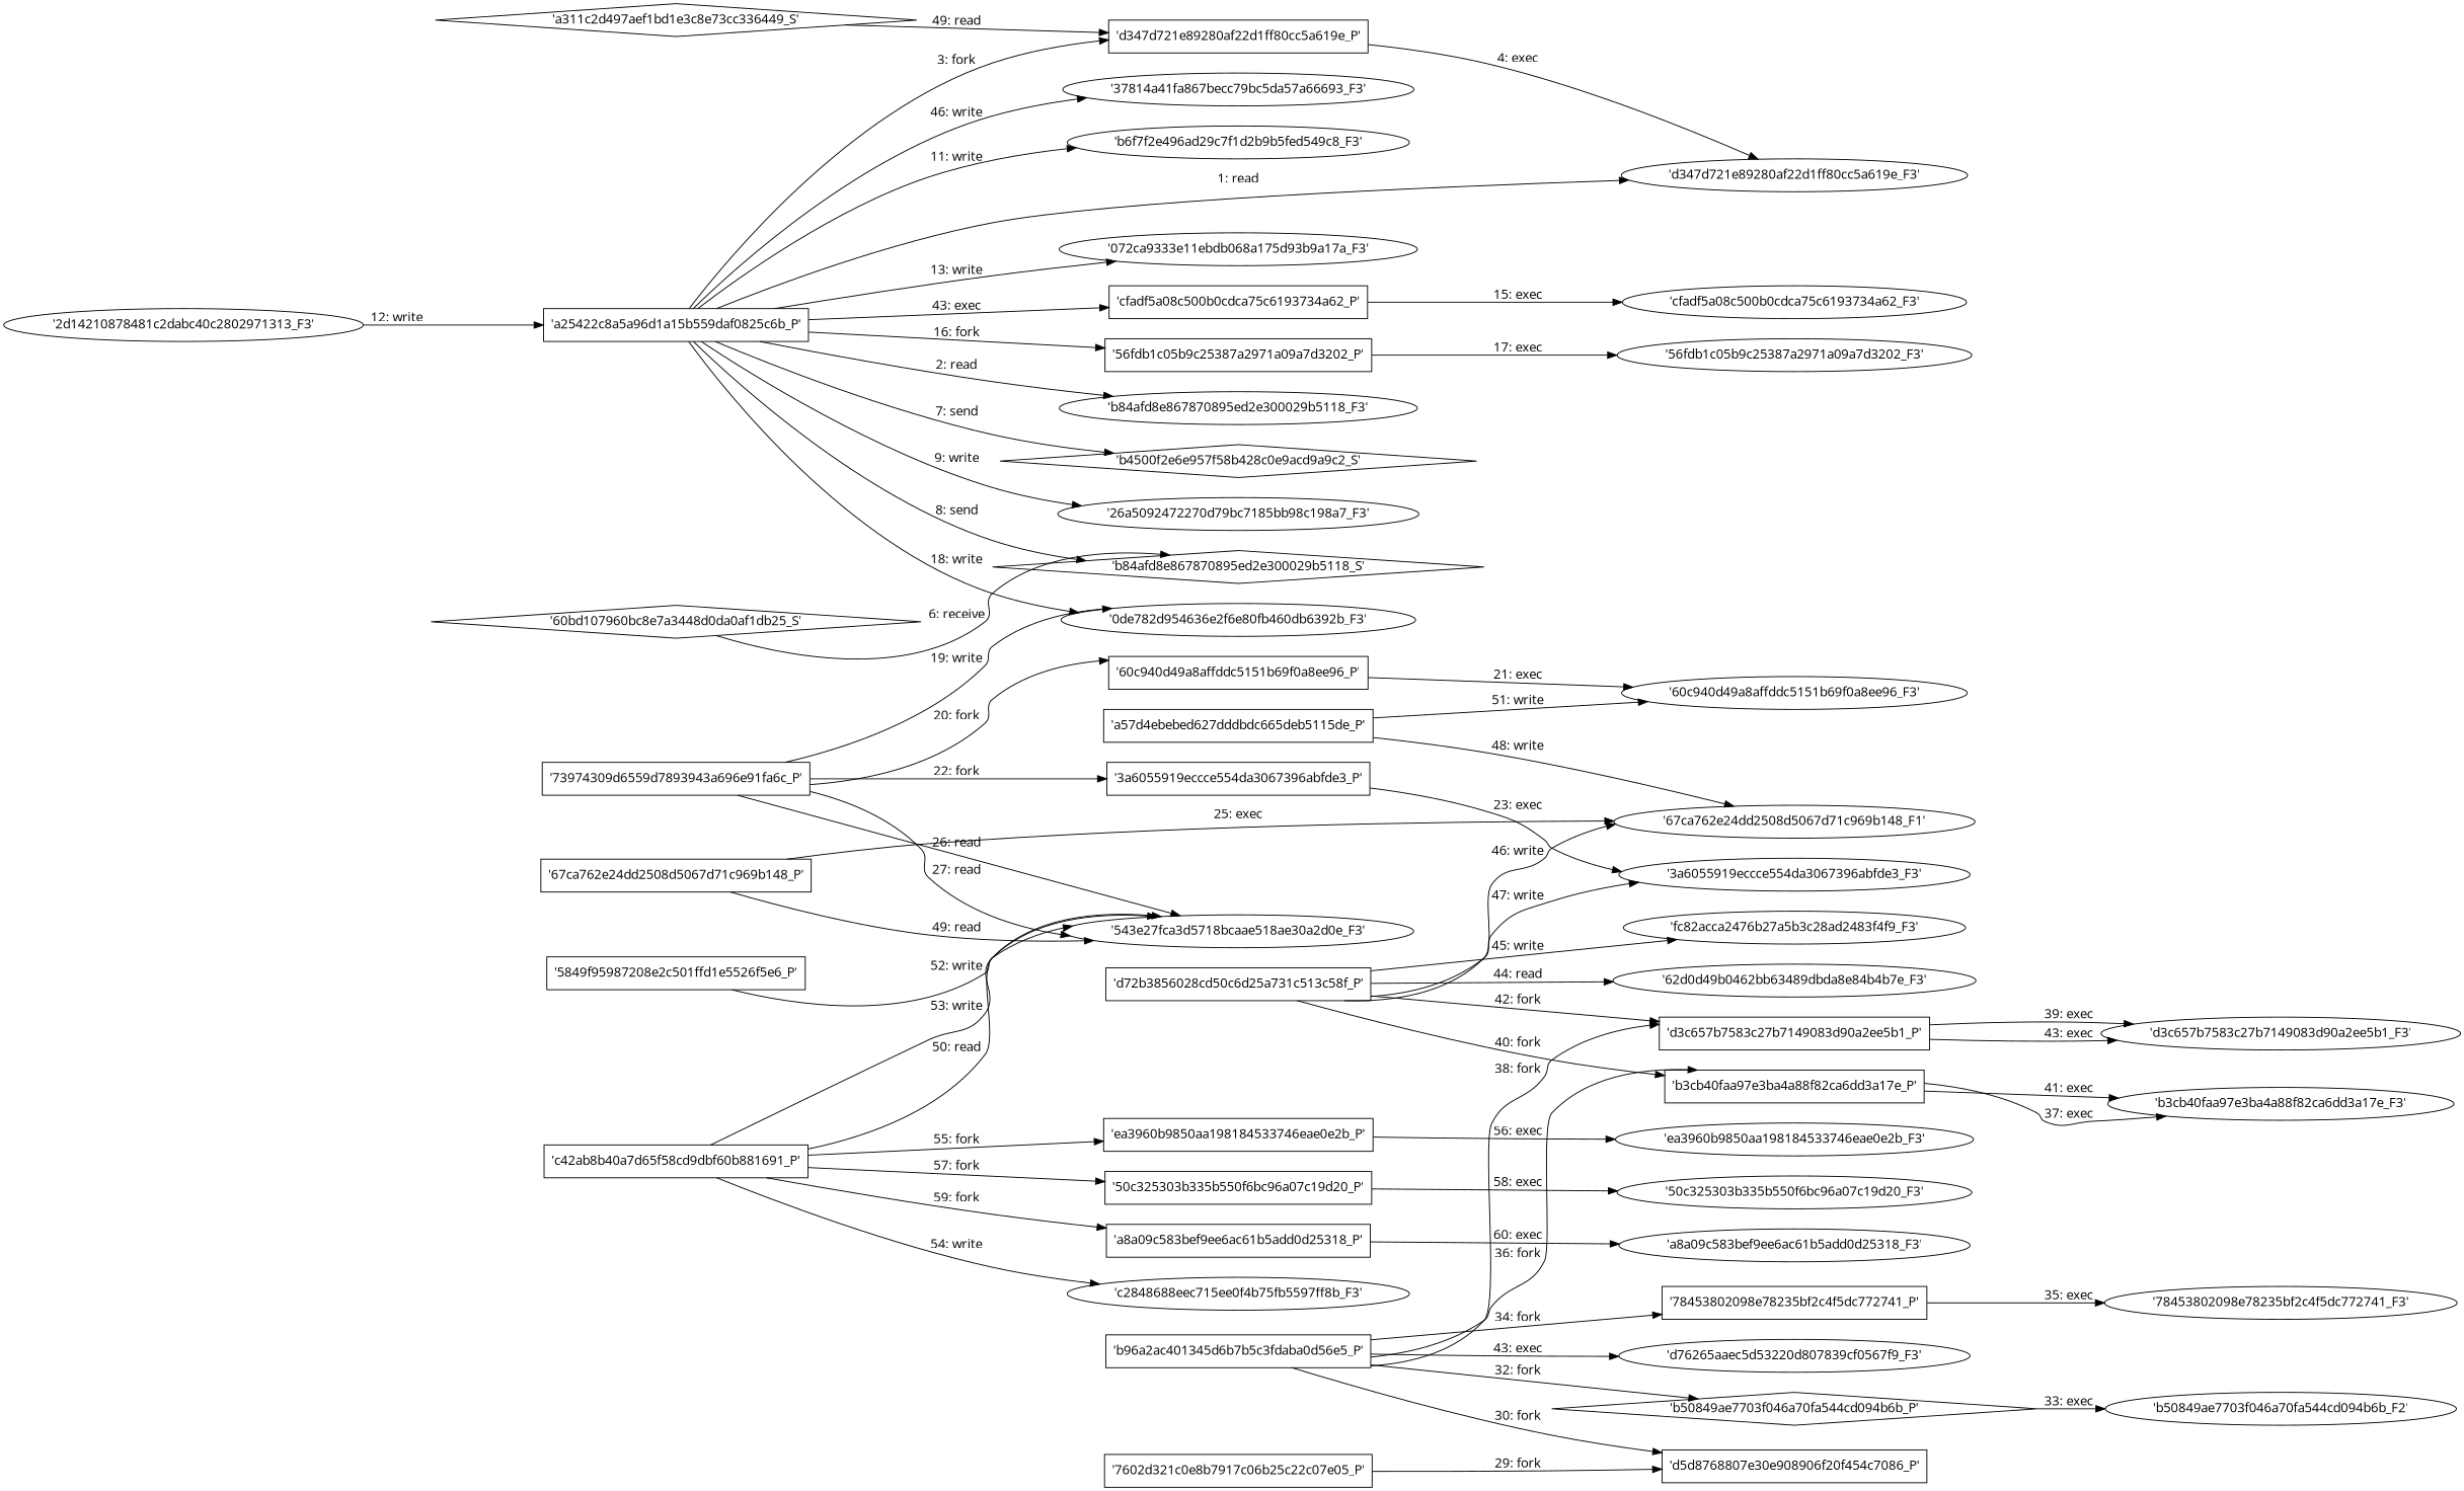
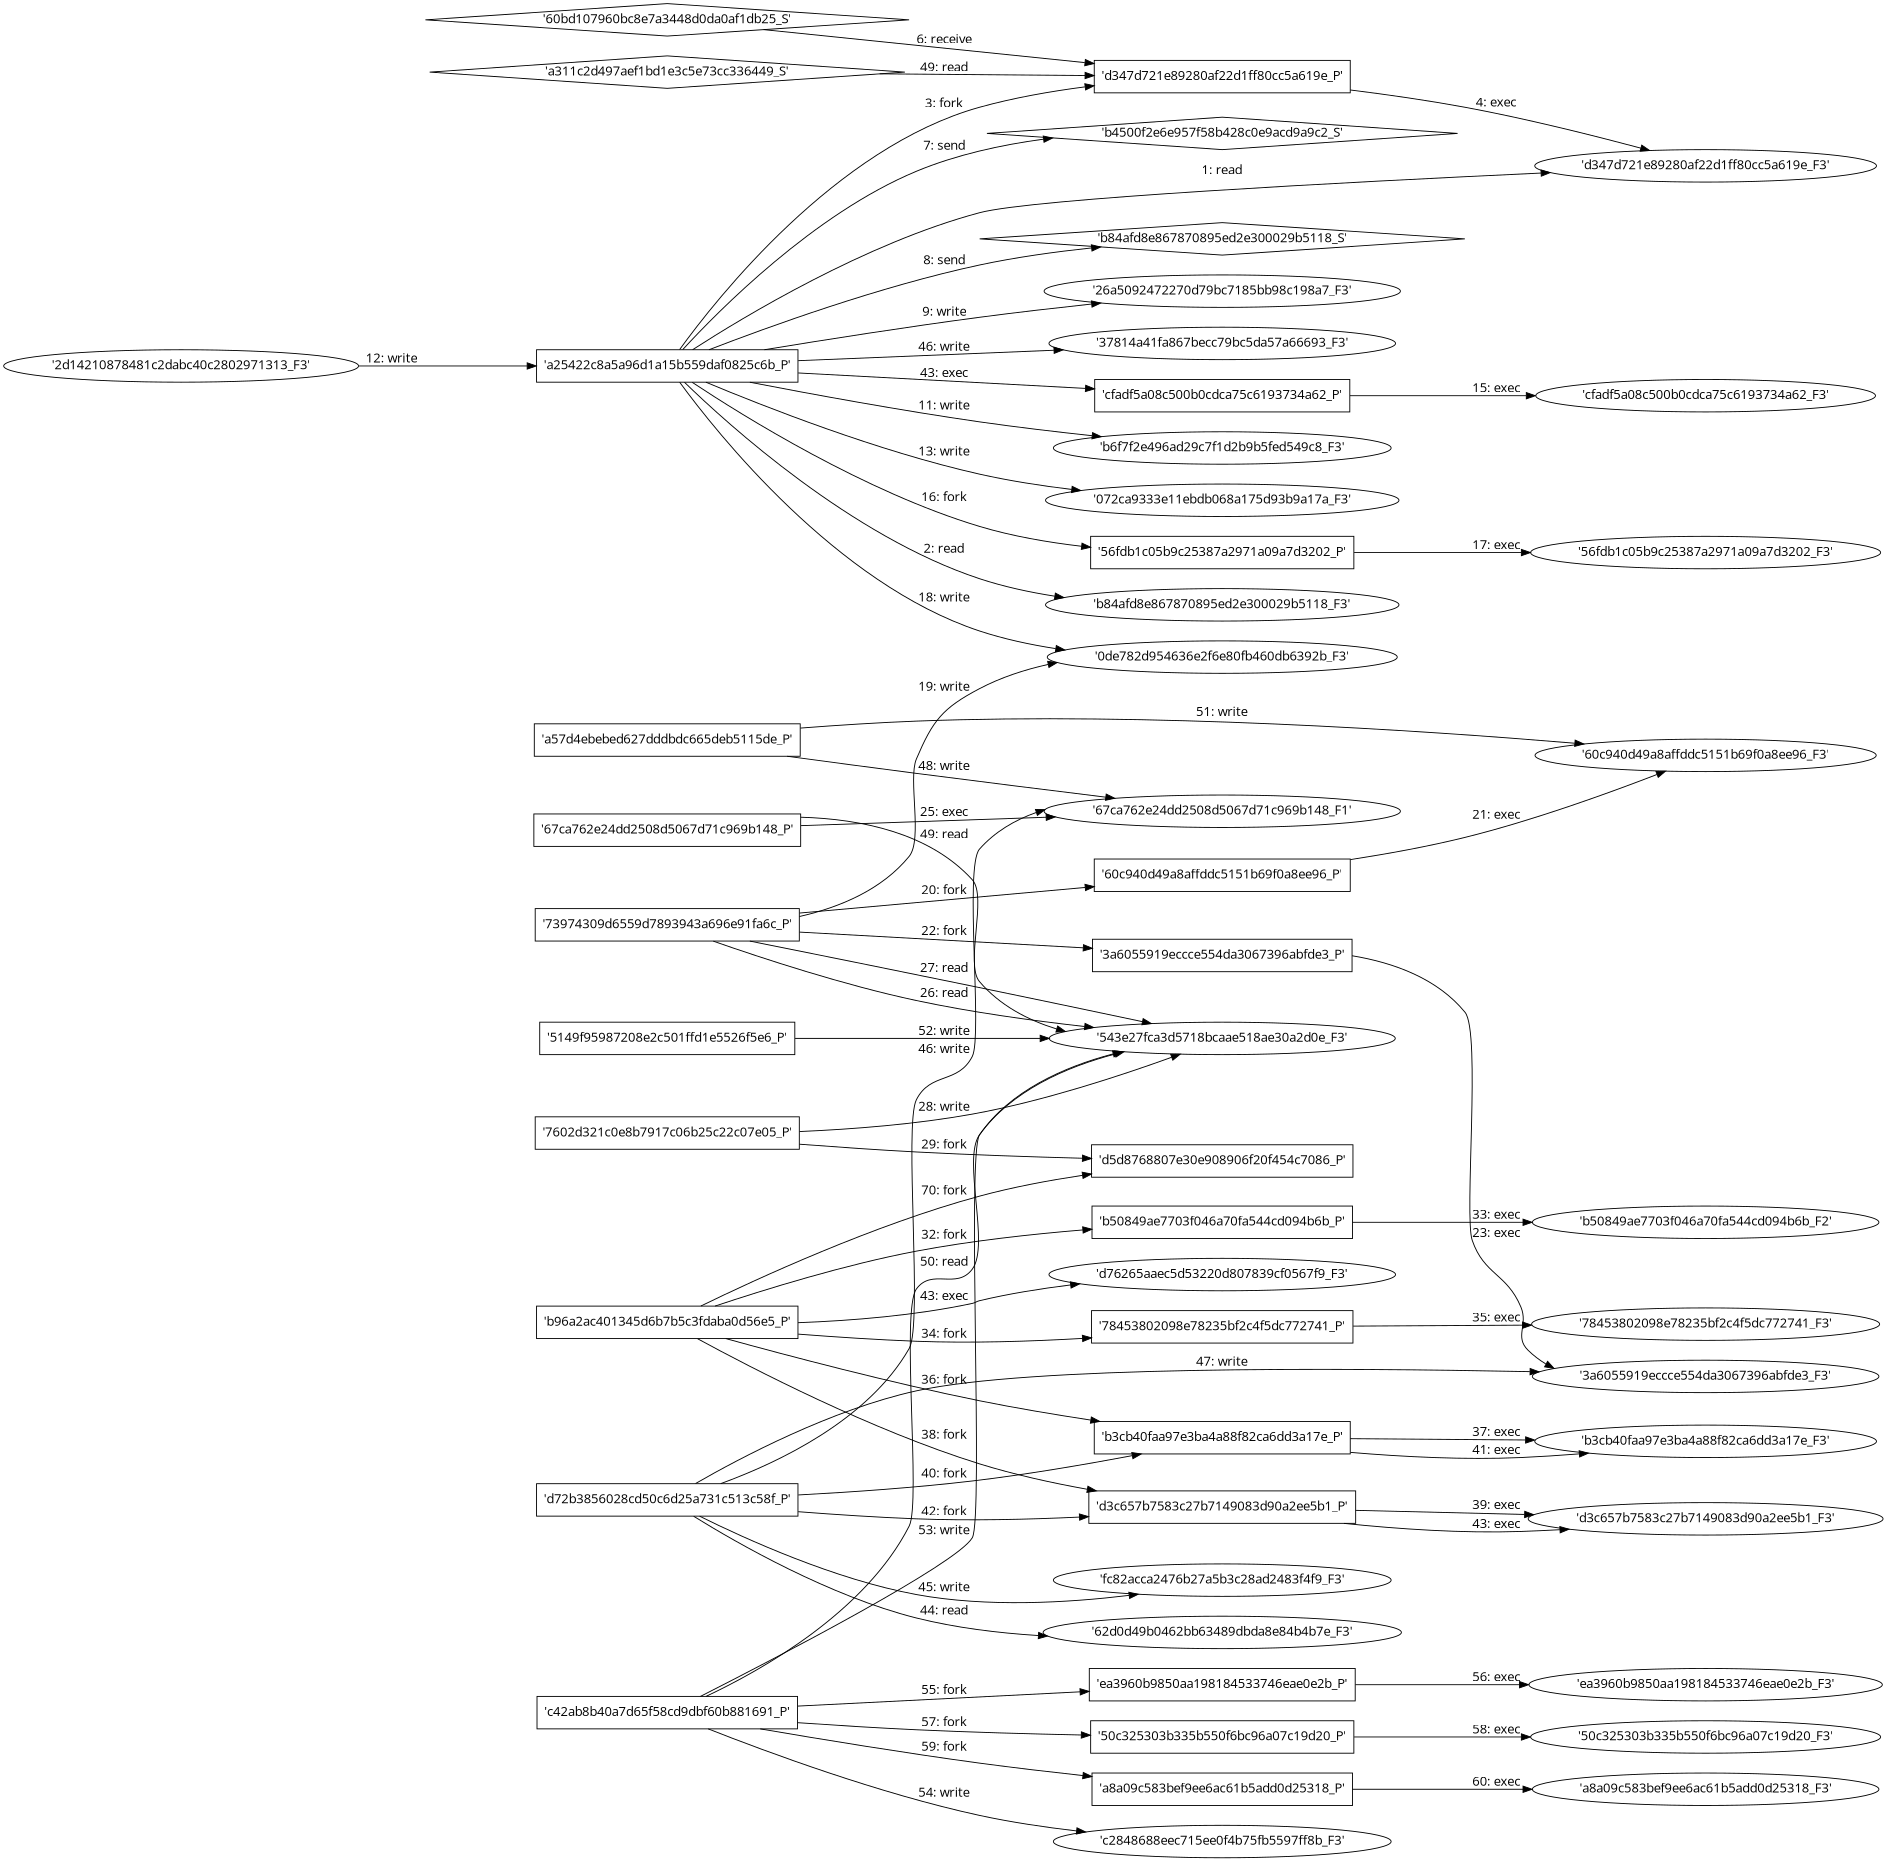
  digraph {
    engine=neato
    fixedsize=false
    fontname="Open Sans"
    fontsize=10
    nodesep=0.3
    rankdir=LR
    ranksep=0
    splines=true
    node [fontname="Open Sans" node_type=Process shape=ellipse]
    edge [fontname="Open Sans"]
    "'d347d721e89280af22d1ff80cc5a619e_F3'" [node_type=File]
    "'a25422c8a5a96d1a15b559daf0825c6b_P'" [shape=box]
    "'b84afd8e867870895ed2e300029b5118_F3'" [node_type=file]
    "'d347d721e89280af22d1ff80cc5a619e_P'" [shape=box]
    "'b4500f2e6e957f58b428c0e9acd9a9c2_S'" [node_type=Socket shape=diamond]
    "'b84afd8e867870895ed2e300029b5118_S'" [node_type=Socket shape=diamond]
    "'26a5092472270d79bc7185bb98c198a7_F3'" [node_type=file]
    "'37814a41fa867becc79bc5da57a66693_F3'" [node_type=file]
    "'b6f7f2e496ad29c7f1d2b9b5fed549c8_F3'" [node_type=file]
    "'072ca9333e11ebdb068a175d93b9a17a_F3'" [node_type=file]
    "'cfadf5a08c500b0cdca75c6193734a62_P'" [shape=box]
    "'56fdb1c05b9c25387a2971a09a7d3202_P'" [shape=box]
    "'0de782d954636e2f6e80fb460db6392b_F3'" [node_type=file]
    "'2d14210878481c2dabc40c2802971313_F3'" [node_type=file]
    "'cfadf5a08c500b0cdca75c6193734a62_F3'" [node_type=File]
    "'56fdb1c05b9c25387a2971a09a7d3202_F3'" [node_type=File]
-   "'a311c2d497aef1bd1e3c5e73cc336449_S'" [node_type=Socket shape=diamond label="'a311c2d497aef1bd1e3c8e73cc336449_S'"]
+   "'a311c2d497aef1bd1e3c5e73cc336449_S'" [node_type=Socket shape=diamond]
    "'60bd107960bc8e7a3448d0da0af1db25_S'" [node_type=Socket shape=diamond]
    "'73974309d6559d7893943a696e91fa6c_P'" [shape=box]
    "'60c940d49a8affddc5151b69f0a8ee96_P'" [shape=box]
    "'3a6055919eccce554da3067396abfde3_P'" [shape=box]
    "'543e27fca3d5718bcaae518ae30a2d0e_F3'" [node_type=file]
    "'60c940d49a8affddc5151b69f0a8ee96_F3'" [node_type=File]
    "'3a6055919eccce554da3067396abfde3_F3'" [node_type=file]
    "'67ca762e24dd2508d5067d71c969b148_P'" [shape=box]
    "'67ca762e24dd2508d5067d71c969b148_F1'" [node_type=file]
    "'7602d321c0e8b7917c06b25c22c07e05_P'" [shape=box]
    "'d5d8768807e30e908906f20f454c7086_P'" [shape=box]
    "'b96a2ac401345d6b7b5c3fdaba0d56e5_P'" [shape=box]
    "'d76265aaec5d53220d807839cf0567f9_F3'" [node_type=file]
-   "'b50849ae7703f046a70fa544cd094b6b_P'" [shape=diamond]
+   "'b50849ae7703f046a70fa544cd094b6b_P'" [shape=box]
    "'78453802098e78235bf2c4f5dc772741_P'" [shape=box]
    "'b3cb40faa97e3ba4a88f82ca6dd3a17e_P'" [shape=box]
    "'d3c657b7583c27b7149083d90a2ee5b1_P'" [shape=box]
    "'b50849ae7703f046a70fa544cd094b6b_F2'" [node_type=File]
    "'78453802098e78235bf2c4f5dc772741_F3'" [node_type=File]
    "'b3cb40faa97e3ba4a88f82ca6dd3a17e_F3'" [node_type=File]
    "'d3c657b7583c27b7149083d90a2ee5b1_F3'" [node_type=File]
    n39 [label="'d72b3856028cd50c6d25a731c513c58f_P'" shape=box]
    "'62d0d49b0462bb63489dbda8e84b4b7e_F3'" [node_type=file]
    "'fc82acca2476b27a5b3c28ad2483f4f9_F3'" [node_type=file]
    "'a57d4ebebed627dddbdc665deb5115de_P'" [shape=box]
    "'c42ab8b40a7d65f58cd9dbf60b881691_P'" [shape=box]
    "'c2848688eec715ee0f4b75fb5597ff8b_F3'" [node_type=file]
    "'ea3960b9850aa198184533746eae0e2b_P'" [shape=box]
    "'50c325303b335b550f6bc96a07c19d20_P'" [shape=box]
    "'a8a09c583bef9ee6ac61b5add0d25318_P'" [shape=box]
    "'ea3960b9850aa198184533746eae0e2b_F3'" [node_type=File]
    "'50c325303b335b550f6bc96a07c19d20_F3'" [node_type=File]
    "'a8a09c583bef9ee6ac61b5add0d25318_F3'" [node_type=File]
-   "'5849f95987208e2c501ffd1e5526f5e6_P'" [shape=box]
+   "'5849f95987208e2c501ffd1e5526f5e6_P'" [shape=box label="'5149f95987208e2c501ffd1e5526f5e6_P'"]
    "'a25422c8a5a96d1a15b559daf0825c6b_P'" -> "'d347d721e89280af22d1ff80cc5a619e_F3'" [label="1: read"]
    "'a25422c8a5a96d1a15b559daf0825c6b_P'" -> "'b84afd8e867870895ed2e300029b5118_F3'" [label="2: read"]
    "'a25422c8a5a96d1a15b559daf0825c6b_P'" -> "'d347d721e89280af22d1ff80cc5a619e_P'" [label="3: fork"]
    "'a25422c8a5a96d1a15b559daf0825c6b_P'" -> "'b4500f2e6e957f58b428c0e9acd9a9c2_S'" [label="7: send"]
    "'a25422c8a5a96d1a15b559daf0825c6b_P'" -> "'b84afd8e867870895ed2e300029b5118_S'" [label="8: send"]
    "'a25422c8a5a96d1a15b559daf0825c6b_P'" -> "'26a5092472270d79bc7185bb98c198a7_F3'" [label="9: write"]
    "'a25422c8a5a96d1a15b559daf0825c6b_P'" -> "'37814a41fa867becc79bc5da57a66693_F3'" [label="46: write"]
    "'a25422c8a5a96d1a15b559daf0825c6b_P'" -> "'b6f7f2e496ad29c7f1d2b9b5fed549c8_F3'" [label="11: write"]
    "'a25422c8a5a96d1a15b559daf0825c6b_P'" -> "'072ca9333e11ebdb068a175d93b9a17a_F3'" [label="13: write"]
    "'a25422c8a5a96d1a15b559daf0825c6b_P'" -> "'cfadf5a08c500b0cdca75c6193734a62_P'" [label="43: exec"]
    "'a25422c8a5a96d1a15b559daf0825c6b_P'" -> "'56fdb1c05b9c25387a2971a09a7d3202_P'" [label="16: fork"]
    "'a25422c8a5a96d1a15b559daf0825c6b_P'" -> "'0de782d954636e2f6e80fb460db6392b_F3'" [label="18: write"]
    "'d347d721e89280af22d1ff80cc5a619e_P'" -> "'d347d721e89280af22d1ff80cc5a619e_F3'" [label="4: exec"]
    "'cfadf5a08c500b0cdca75c6193734a62_P'" -> "'cfadf5a08c500b0cdca75c6193734a62_F3'" [label="15: exec"]
    "'56fdb1c05b9c25387a2971a09a7d3202_P'" -> "'56fdb1c05b9c25387a2971a09a7d3202_F3'" [label="17: exec"]
    "'2d14210878481c2dabc40c2802971313_F3'" -> "'a25422c8a5a96d1a15b559daf0825c6b_P'" [label="12: write"]
    "'a311c2d497aef1bd1e3c5e73cc336449_S'" -> "'d347d721e89280af22d1ff80cc5a619e_P'" [label="49: read"]
-   "'60bd107960bc8e7a3448d0da0af1db25_S'" -> "'b84afd8e867870895ed2e300029b5118_S'" [label="6: receive"]
+   "'60bd107960bc8e7a3448d0da0af1db25_S'" -> "'d347d721e89280af22d1ff80cc5a619e_P'" [label="6: receive"]
    "'73974309d6559d7893943a696e91fa6c_P'" -> "'0de782d954636e2f6e80fb460db6392b_F3'" [label="19: write"]
    "'73974309d6559d7893943a696e91fa6c_P'" -> "'60c940d49a8affddc5151b69f0a8ee96_P'" [label="20: fork"]
    "'73974309d6559d7893943a696e91fa6c_P'" -> "'3a6055919eccce554da3067396abfde3_P'" [label="22: fork"]
    "'73974309d6559d7893943a696e91fa6c_P'" -> "'543e27fca3d5718bcaae518ae30a2d0e_F3'" [label="26: read"]
    "'73974309d6559d7893943a696e91fa6c_P'" -> "'543e27fca3d5718bcaae518ae30a2d0e_F3'" [label="27: read"]
    "'60c940d49a8affddc5151b69f0a8ee96_P'" -> "'60c940d49a8affddc5151b69f0a8ee96_F3'" [label="21: exec"]
    "'3a6055919eccce554da3067396abfde3_P'" -> "'3a6055919eccce554da3067396abfde3_F3'" [label="23: exec"]
    "'67ca762e24dd2508d5067d71c969b148_P'" -> "'543e27fca3d5718bcaae518ae30a2d0e_F3'" [label="49: read"]
    "'67ca762e24dd2508d5067d71c969b148_P'" -> "'67ca762e24dd2508d5067d71c969b148_F1'" [label="25: exec"]
+   "'7602d321c0e8b7917c06b25c22c07e05_P'" -> "'543e27fca3d5718bcaae518ae30a2d0e_F3'" [label="28: write"]
    "'7602d321c0e8b7917c06b25c22c07e05_P'" -> "'d5d8768807e30e908906f20f454c7086_P'" [label="29: fork"]
-   "'b96a2ac401345d6b7b5c3fdaba0d56e5_P'" -> "'d5d8768807e30e908906f20f454c7086_P'" [label="30: fork"]
+   "'b96a2ac401345d6b7b5c3fdaba0d56e5_P'" -> "'d5d8768807e30e908906f20f454c7086_P'" [label="70: fork"]
    "'b96a2ac401345d6b7b5c3fdaba0d56e5_P'" -> "'d76265aaec5d53220d807839cf0567f9_F3'" [label="43: exec"]
    "'b96a2ac401345d6b7b5c3fdaba0d56e5_P'" -> "'b50849ae7703f046a70fa544cd094b6b_P'" [label="32: fork"]
    "'b96a2ac401345d6b7b5c3fdaba0d56e5_P'" -> "'78453802098e78235bf2c4f5dc772741_P'" [label="34: fork"]
    "'b96a2ac401345d6b7b5c3fdaba0d56e5_P'" -> "'b3cb40faa97e3ba4a88f82ca6dd3a17e_P'" [label="36: fork"]
    "'b96a2ac401345d6b7b5c3fdaba0d56e5_P'" -> "'d3c657b7583c27b7149083d90a2ee5b1_P'" [label="38: fork"]
    "'b50849ae7703f046a70fa544cd094b6b_P'" -> "'b50849ae7703f046a70fa544cd094b6b_F2'" [label="33: exec"]
    "'78453802098e78235bf2c4f5dc772741_P'" -> "'78453802098e78235bf2c4f5dc772741_F3'" [label="35: exec"]
    "'b3cb40faa97e3ba4a88f82ca6dd3a17e_P'" -> "'b3cb40faa97e3ba4a88f82ca6dd3a17e_F3'" [label="37: exec"]
    "'b3cb40faa97e3ba4a88f82ca6dd3a17e_P'" -> "'b3cb40faa97e3ba4a88f82ca6dd3a17e_F3'" [label="41: exec"]
    "'d3c657b7583c27b7149083d90a2ee5b1_P'" -> "'d3c657b7583c27b7149083d90a2ee5b1_F3'" [label="39: exec"]
    "'d3c657b7583c27b7149083d90a2ee5b1_P'" -> "'d3c657b7583c27b7149083d90a2ee5b1_F3'" [label="43: exec"]
    n39 -> "'3a6055919eccce554da3067396abfde3_F3'" [label="47: write"]
    n39 -> "'67ca762e24dd2508d5067d71c969b148_F1'" [label="46: write"]
    n39 -> "'b3cb40faa97e3ba4a88f82ca6dd3a17e_P'" [label="40: fork"]
    n39 -> "'d3c657b7583c27b7149083d90a2ee5b1_P'" [label="42: fork"]
    n39 -> "'62d0d49b0462bb63489dbda8e84b4b7e_F3'" [label="44: read"]
    n39 -> "'fc82acca2476b27a5b3c28ad2483f4f9_F3'" [label="45: write"]
    "'a57d4ebebed627dddbdc665deb5115de_P'" -> "'60c940d49a8affddc5151b69f0a8ee96_F3'" [label="51: write"]
    "'a57d4ebebed627dddbdc665deb5115de_P'" -> "'67ca762e24dd2508d5067d71c969b148_F1'" [label="48: write"]
    "'c42ab8b40a7d65f58cd9dbf60b881691_P'" -> "'543e27fca3d5718bcaae518ae30a2d0e_F3'" [label="50: read"]
    "'c42ab8b40a7d65f58cd9dbf60b881691_P'" -> "'543e27fca3d5718bcaae518ae30a2d0e_F3'" [label="53: write"]
    "'c42ab8b40a7d65f58cd9dbf60b881691_P'" -> "'c2848688eec715ee0f4b75fb5597ff8b_F3'" [label="54: write"]
    "'c42ab8b40a7d65f58cd9dbf60b881691_P'" -> "'ea3960b9850aa198184533746eae0e2b_P'" [label="55: fork"]
    "'c42ab8b40a7d65f58cd9dbf60b881691_P'" -> "'50c325303b335b550f6bc96a07c19d20_P'" [label="57: fork"]
    "'c42ab8b40a7d65f58cd9dbf60b881691_P'" -> "'a8a09c583bef9ee6ac61b5add0d25318_P'" [label="59: fork"]
    "'ea3960b9850aa198184533746eae0e2b_P'" -> "'ea3960b9850aa198184533746eae0e2b_F3'" [label="56: exec"]
    "'50c325303b335b550f6bc96a07c19d20_P'" -> "'50c325303b335b550f6bc96a07c19d20_F3'" [label="58: exec"]
    "'a8a09c583bef9ee6ac61b5add0d25318_P'" -> "'a8a09c583bef9ee6ac61b5add0d25318_F3'" [label="60: exec"]
    "'5849f95987208e2c501ffd1e5526f5e6_P'" -> "'543e27fca3d5718bcaae518ae30a2d0e_F3'" [label="52: write"]
  }
